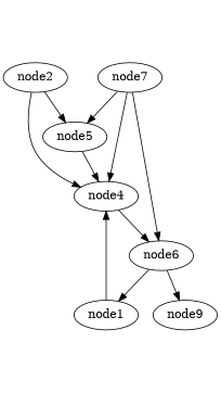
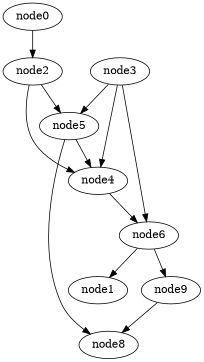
  digraph {
    n1 [label=node9]
+   node8
    node6
    node1
    node5
    node4
-   node3 [label=node7]
+   node3
    node2
+   node0
+   n1 -> node8
    node6 -> n1
    node6 -> node1
-   node1 -> node4
+   node5 -> node8
    node5 -> node4
    node4 -> node6
    node3 -> node6
    node3 -> node5
    node3 -> node4
    node2 -> node5
    node2 -> node4
+   node0 -> node2
  }
